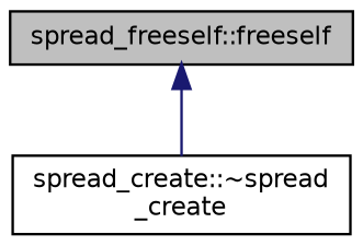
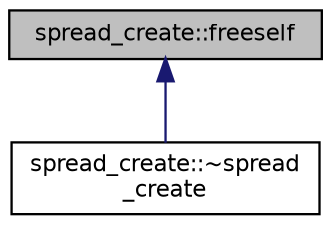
  digraph {
    rankdir=TB
    node [color=black fontname=Helvetica fontsize=10 shape=record style=filled]
-   n1 [fillcolor=grey75 fontcolor=black height=0.2 label="spread_freeself::freeself" width=0.4]
+   n1 [fillcolor=grey75 fontcolor=black height=0.2 label="spread_create::freeself" width=0.4]
    n2 [fillcolor=white height=0.2 label="spread_create::~spread\l_create" width=0.4]
    n1 -> n2 [color=midnightblue dir=back fontname=Helvetica fontsize=10 labelfontname=Helvetica labelfontsize=10 style=solid]
  }
